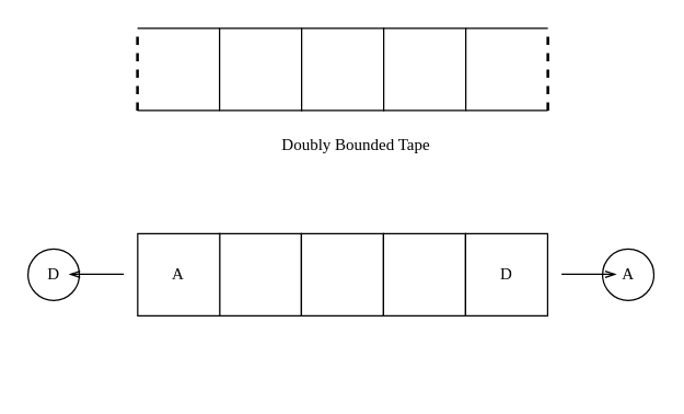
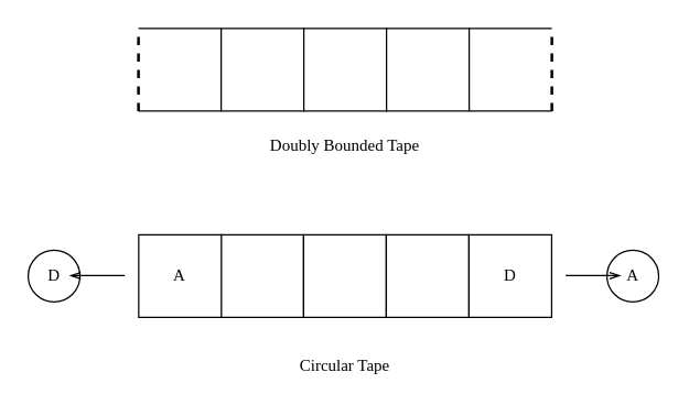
  <mxCell id="0" />
  <mxCell id="1" parent="0" />
  <mxCell id="2" value="&lt;font face=&quot;Times New Roman&quot;&gt;A&lt;/font&gt;" style="ellipse;whiteSpace=wrap;html=1;aspect=fixed;" vertex="1" parent="1"><mxGeometry x="440" y="181.25" width="37.5" height="37.5" as="geometry" /></mxCell>
  <mxCell id="3" value="" style="whiteSpace=wrap;html=1;aspect=fixed;" vertex="1" parent="1"><mxGeometry x="160" y="20" width="60" height="60" as="geometry" /></mxCell>
  <mxCell id="4" value="" style="whiteSpace=wrap;html=1;aspect=fixed;" vertex="1" parent="1"><mxGeometry x="220" y="20" width="60" height="60" as="geometry" /></mxCell>
  <mxCell id="5" value="" style="whiteSpace=wrap;html=1;aspect=fixed;" vertex="1" parent="1"><mxGeometry x="280" y="20" width="60" height="60" as="geometry" /></mxCell>
  <mxCell id="6" value="" style="endArrow=none;html=1;rounded=0;entryX=1;entryY=0;entryDx=0;entryDy=0;" edge="1" parent="1"><mxGeometry width="50" height="50" relative="1" as="geometry"><mxPoint x="340" y="20" as="sourcePoint" /><mxPoint x="400" y="20" as="targetPoint" /></mxGeometry></mxCell>
  <mxCell id="7" value="" style="endArrow=none;html=1;rounded=0;entryX=1;entryY=0;entryDx=0;entryDy=0;" edge="1" parent="1"><mxGeometry width="50" height="50" relative="1" as="geometry"><mxPoint x="340" y="80" as="sourcePoint" /><mxPoint x="400" y="80" as="targetPoint" /></mxGeometry></mxCell>
  <mxCell id="8" value="" style="endArrow=none;dashed=1;html=1;rounded=0;strokeWidth=2;" edge="1" parent="1"><mxGeometry width="50" height="50" relative="1" as="geometry"><mxPoint x="400" y="80" as="sourcePoint" /><mxPoint x="400" y="20" as="targetPoint" /></mxGeometry></mxCell>
  <mxCell id="9" value="" style="endArrow=none;html=1;rounded=0;entryX=1;entryY=0;entryDx=0;entryDy=0;" edge="1" parent="1"><mxGeometry width="50" height="50" relative="1" as="geometry"><mxPoint x="100" y="20" as="sourcePoint" /><mxPoint x="160" y="20" as="targetPoint" /></mxGeometry></mxCell>
  <mxCell id="10" value="" style="endArrow=none;html=1;rounded=0;entryX=1;entryY=0;entryDx=0;entryDy=0;" edge="1" parent="1"><mxGeometry width="50" height="50" relative="1" as="geometry"><mxPoint x="100" y="80" as="sourcePoint" /><mxPoint x="160" y="80" as="targetPoint" /></mxGeometry></mxCell>
  <mxCell id="11" value="" style="endArrow=none;dashed=1;html=1;rounded=0;strokeWidth=2;" edge="1" parent="1"><mxGeometry width="50" height="50" relative="1" as="geometry"><mxPoint x="100" y="80" as="sourcePoint" /><mxPoint x="100" y="20" as="targetPoint" /></mxGeometry></mxCell>
  <mxCell id="12" value="" style="whiteSpace=wrap;html=1;aspect=fixed;" vertex="1" parent="1"><mxGeometry x="159.83" y="170" width="60" height="60" as="geometry" /></mxCell>
  <mxCell id="13" value="" style="whiteSpace=wrap;html=1;aspect=fixed;" vertex="1" parent="1"><mxGeometry x="219.83" y="170" width="60" height="60" as="geometry" /></mxCell>
  <mxCell id="14" value="" style="whiteSpace=wrap;html=1;aspect=fixed;" vertex="1" parent="1"><mxGeometry x="279.83" y="170" width="60" height="60" as="geometry" /></mxCell>
  <mxCell id="15" value="&lt;font face=&quot;Times New Roman&quot;&gt;A&lt;/font&gt;" style="whiteSpace=wrap;html=1;aspect=fixed;" vertex="1" parent="1"><mxGeometry x="100.17" y="170" width="60" height="60" as="geometry" /></mxCell>
  <mxCell id="16" value="&lt;font face=&quot;Times New Roman&quot;&gt;D&lt;/font&gt;" style="whiteSpace=wrap;html=1;aspect=fixed;" vertex="1" parent="1"><mxGeometry x="339.83" y="170" width="60" height="60" as="geometry" /></mxCell>
  <mxCell id="17" value="" style="endArrow=openThin;html=1;rounded=0;strokeWidth=1;endFill=0;" edge="1" parent="1"><mxGeometry width="50" height="50" relative="1" as="geometry"><mxPoint x="410" y="199.66" as="sourcePoint" /><mxPoint x="450" y="199.66" as="targetPoint" /></mxGeometry></mxCell>
  <mxCell id="18" value="&lt;font face=&quot;Times New Roman&quot;&gt;D&lt;/font&gt;" style="ellipse;whiteSpace=wrap;html=1;aspect=fixed;" vertex="1" parent="1"><mxGeometry x="20" y="181.25" width="37.5" height="37.5" as="geometry" /></mxCell>
  <mxCell id="19" value="" style="endArrow=openThin;html=1;rounded=0;strokeWidth=1;endFill=0;" edge="1" parent="1"><mxGeometry width="50" height="50" relative="1" as="geometry"><mxPoint x="90" y="199.66" as="sourcePoint" /><mxPoint x="50" y="199.66" as="targetPoint" /></mxGeometry></mxCell>
- <mxCell id="20" value="&lt;font face=&quot;Times New Roman&quot;&gt;Doubly Bounded Tape&lt;/font&gt;" style="text;html=1;align=center;verticalAlign=middle;whiteSpace=wrap;rounded=0;" vertex="1" parent="1"><mxGeometry x="194.75" y="90" width="130.17" height="30" as="geometry" /></mxCell>
+ <mxCell id="20" value="&lt;font face=&quot;Times New Roman&quot;&gt;Doubly Bounded Tape&lt;/font&gt;" style="text;html=1;align=center;verticalAlign=middle;whiteSpace=wrap;rounded=0;" vertex="1" parent="1"><mxGeometry x="184.75" y="90" width="130.17" height="30" as="geometry" /></mxCell>
+ <mxCell id="21" value="&lt;font face=&quot;Times New Roman&quot;&gt;Circular Tape&lt;/font&gt;" style="text;html=1;align=center;verticalAlign=middle;whiteSpace=wrap;rounded=0;" vertex="1" parent="1"><mxGeometry x="184.92" y="250" width="130.17" height="30" as="geometry" /></mxCell>
